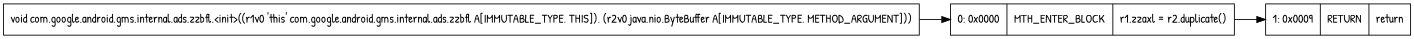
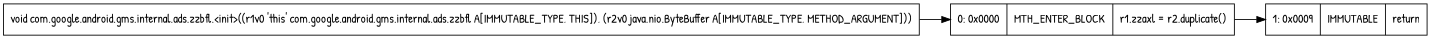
  digraph {
    rankdir=LR
    fontname="Patrick Hand"
    node [shape=record fontname="Patrick Hand"]
    edge [fontname="Patrick Hand"]
    n1 [label="{0\:\ 0x0000|MTH_ENTER_BLOCK\l|r1.zzaxl = r2.duplicate()\l}"]
-   n2 [label="{1\:\ 0x0009|RETURN\l|return\l}"]
+   n2 [label="{1\:\ 0x0009|IMMUTABLE\l|return\l}"]
    n3 [label="{void com.google.android.gms.internal.ads.zzbfl.\<init\>((r1v0 'this' com.google.android.gms.internal.ads.zzbfl A[IMMUTABLE_TYPE, THIS]), (r2v0 java.nio.ByteBuffer A[IMMUTABLE_TYPE, METHOD_ARGUMENT])) }"]
    n1 -> n2
    n3 -> n1
  }
